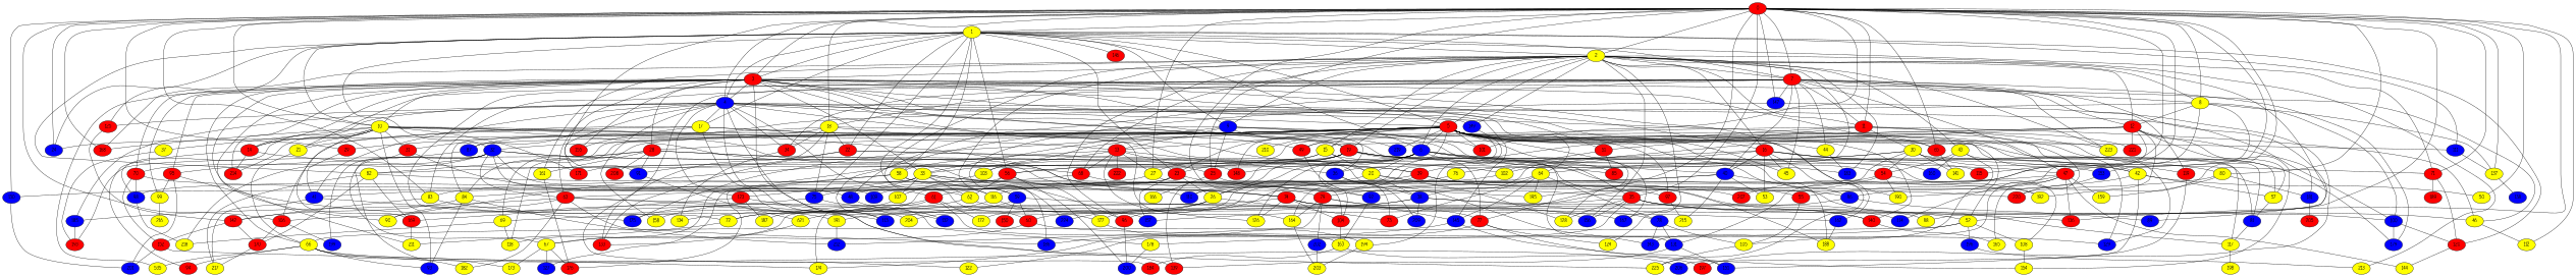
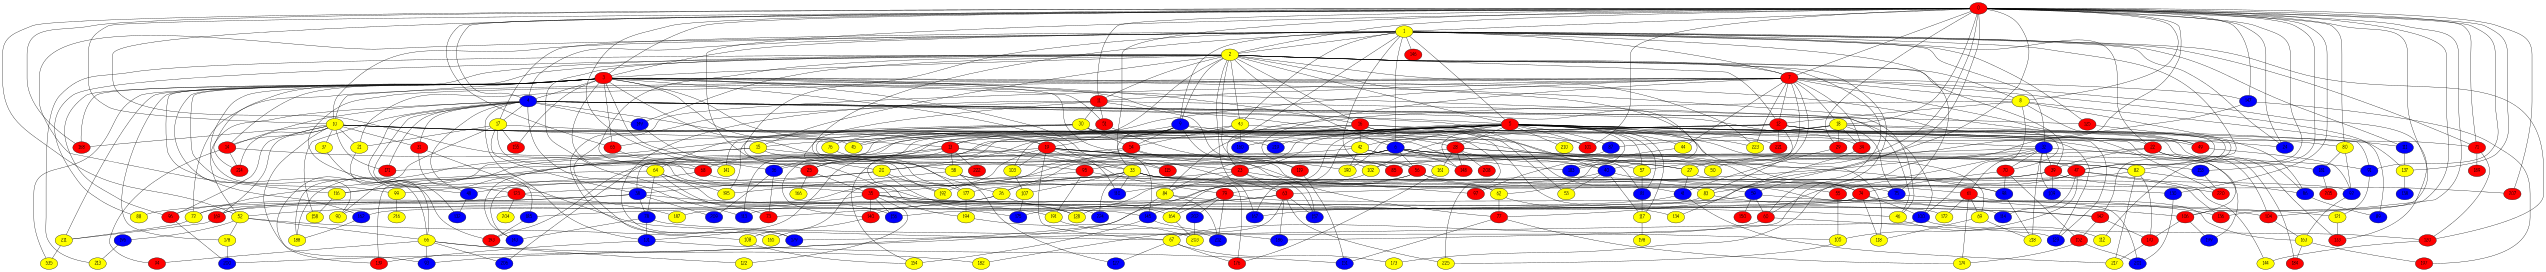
  graph {
    fontname="Comic Neue"
    node [fillcolor=yellow fontname="Comic Neue" style=filled]
    edge [fontname="Comic Neue"]
    0 [fillcolor=red]
    1
    2
    3 [fillcolor=red]
    4 [fillcolor=blue]
    7 [fillcolor=red]
    8
    10
    11 [fillcolor=red]
    18
    24 [fillcolor=blue]
    25 [fillcolor=red]
    27
    29 [fillcolor=red]
    35 [fillcolor=red]
    50
    52
    65 [fillcolor=red]
    71 [fillcolor=red]
    77 [fillcolor=red]
    80
    83
    91 [fillcolor=blue]
    101 [fillcolor=red]
    104 [fillcolor=red]
    106 [fillcolor=red]
    112
    115 [fillcolor=red]
    130 [fillcolor=blue]
    136 [fillcolor=red]
    137
    147 [fillcolor=blue]
    153 [fillcolor=blue]
    168 [fillcolor=red]
    192
    207 [fillcolor=red]
    5 [fillcolor=red]
    6 [fillcolor=blue]
    9 [fillcolor=blue]
    17
    22 [fillcolor=red]
    23 [fillcolor=red]
    32 [fillcolor=blue]
    43
    56 [fillcolor=red]
    58
    75 [fillcolor=blue]
    82
    111 [fillcolor=blue]
    116
    120 [fillcolor=red]
    125 [fillcolor=red]
    146 [fillcolor=red]
    177
    12 [fillcolor=red]
    15
    16 [fillcolor=red]
    19 [fillcolor=red]
    39 [fillcolor=red]
    59 [fillcolor=blue]
    60 [fillcolor=red]
    68 [fillcolor=red]
    88
    96 [fillcolor=red]
    149 [fillcolor=blue]
    156 [fillcolor=blue]
    161
    167 [fillcolor=blue]
    183 [fillcolor=blue]
    213
    223
    64
    14 [fillcolor=red]
    28 [fillcolor=red]
    33
    36 [fillcolor=blue]
    45
    46
    49 [fillcolor=red]
    51 [fillcolor=red]
    63 [fillcolor=red]
    66
    70 [fillcolor=red]
    90
    95 [fillcolor=red]
    99
    n87 [label=535]
    145 [fillcolor=blue]
    155 [fillcolor=red]
    162 [fillcolor=blue]
    178
    211
    214 [fillcolor=red]
    31 [fillcolor=red]
    34 [fillcolor=red]
    41 [fillcolor=blue]
    62
    100 [fillcolor=blue]
    113 [fillcolor=blue]
    123 [fillcolor=red]
    131 [fillcolor=blue]
    132 [fillcolor=blue]
    158
    171 [fillcolor=red]
    185 [fillcolor=blue]
    44
    40 [fillcolor=blue]
    47 [fillcolor=red]
    21
    48 [fillcolor=blue]
    72
    89 [fillcolor=blue]
    119 [fillcolor=red]
    133 [fillcolor=red]
    179 [fillcolor=blue]
    84
    86 [fillcolor=blue]
    13 [fillcolor=red]
    81 [fillcolor=blue]
    37
    74 [fillcolor=red]
    79 [fillcolor=red]
    93 [fillcolor=blue]
    98 [fillcolor=blue]
    169 [fillcolor=red]
    26
    30
    165
    87 [fillcolor=blue]
    20
    42
    166
    220 [fillcolor=red]
    128
    140 [fillcolor=red]
-   121 [label=621]
+   121
    122
    108
    196 [fillcolor=blue]
    141
    189 [fillcolor=red]
    174
-   124
    151 [fillcolor=blue]
    181 [fillcolor=blue]
    92 [fillcolor=blue]
-   159
    142 [fillcolor=red]
    163
    199 [fillcolor=blue]
    170 [fillcolor=red]
    201 [fillcolor=blue]
    138 [fillcolor=blue]
    186 [fillcolor=blue]
    197 [fillcolor=red]
    57
    69
    97 [fillcolor=red]
    103
    117
    118
    129 [fillcolor=blue]
    148 [fillcolor=red]
    175 [fillcolor=blue]
    188
    190
    210
    219 [fillcolor=blue]
    221 [fillcolor=red]
-   126
    54 [fillcolor=red]
    85 [fillcolor=red]
    38 [fillcolor=blue]
    139 [fillcolor=red]
    164
    184 [fillcolor=red]
    157 [fillcolor=blue]
    102
    61 [fillcolor=red]
    109 [fillcolor=blue]
    173
    218
    160 [fillcolor=blue]
    143 [fillcolor=blue]
    200 [fillcolor=blue]
    195
    127 [fillcolor=blue]
    176 [fillcolor=red]
    217
    144
    194
    154
    53
    172
    225
    55 [fillcolor=red]
    67
    110 [fillcolor=blue]
    150 [fillcolor=red]
    187
    73 [fillcolor=red]
    78 [fillcolor=blue]
    94 [fillcolor=red]
    193 [fillcolor=red]
    208 [fillcolor=red]
    224 [fillcolor=blue]
    107
    209 [fillcolor=blue]
    76
    182
    206 [fillcolor=blue]
    152 [fillcolor=red]
    191
    216
    134
    204
    222 [fillcolor=red]
    212 [fillcolor=blue]
-   215
    198
    105
    114 [fillcolor=blue]
    202 [fillcolor=blue]
    205 [fillcolor=red]
    203
    0 -- 1
    0 -- 2
    0 -- 3
    0 -- 4
    0 -- 7
    0 -- 8
    0 -- 10
    0 -- 11
    0 -- 18
    0 -- 24
    0 -- 25
    0 -- 27
    0 -- 29
    0 -- 35
    0 -- 50
    0 -- 52
    0 -- 65
    0 -- 71
    0 -- 77
    0 -- 80
    0 -- 83
    0 -- 91
    0 -- 101
    0 -- 104
    0 -- 106
    0 -- 112
    0 -- 115
    0 -- 130
    0 -- 136
    0 -- 137
    0 -- 147
    0 -- 153
    0 -- 168
    0 -- 192
    0 -- 207
    1 -- 2
    1 -- 3
    1 -- 4
    1 -- 7
    1 -- 10
    1 -- 24
    1 -- 71
    1 -- 5
    1 -- 6
    1 -- 9
    1 -- 17
    1 -- 22
    1 -- 23
    1 -- 32
+   1 -- 43
    1 -- 56
    1 -- 58
    1 -- 75
    1 -- 82
    1 -- 111
    1 -- 116
    1 -- 120
    1 -- 125
    1 -- 146
-   116 -- 177
+   1 -- 177
    2 -- 3
    2 -- 7
    2 -- 8
    2 -- 11
    2 -- 168
    2 -- 5
    2 -- 6
    2 -- 9
    2 -- 43
    2 -- 12
    2 -- 15
    2 -- 16
    2 -- 19
    2 -- 39
    2 -- 59
    2 -- 60
    2 -- 68
    2 -- 88
    2 -- 96
    2 -- 149
    2 -- 156
    2 -- 161
    2 -- 167
    2 -- 183
    2 -- 213
    2 -- 223
    3 -- 4
    3 -- 10
    3 -- 65
    3 -- 16
    3 -- 19
    3 -- 64
    3 -- 14
    3 -- 28
    3 -- 33
    3 -- 36
    3 -- 45
    3 -- 46
    3 -- 49
    3 -- 51
    3 -- 63
    3 -- 66
    3 -- 70
    3 -- 90
    3 -- 95
    3 -- 99
    3 -- n87
    3 -- 145
    3 -- 155
    3 -- 162
    3 -- 178
    3 -- 211
    3 -- 214
    4 -- 52
    4 -- 5
    4 -- 17
    4 -- 125
    4 -- 19
    4 -- 149
    4 -- 14
    4 -- 31
    4 -- 34
    4 -- 41
    4 -- 62
    4 -- 100
    4 -- 113
    4 -- 123
    4 -- 131
    4 -- 132
    4 -- 158
    4 -- 171
    4 -- 185
    7 -- 8
    7 -- 11
    7 -- 18
    7 -- 83
    7 -- 147
    7 -- 12
    7 -- 223
    7 -- 45
    7 -- 34
    7 -- 44
    7 -- 40
    7 -- 47
    7 -- 21
    7 -- 48
    7 -- 72
    7 -- 89
    7 -- 119
    7 -- 133
    7 -- 179
    8 -- 137
    8 -- 12
    8 -- 100
    8 -- 47
    8 -- 84
    8 -- 86
    10 -- 168
    10 -- 96
    10 -- 14
    10 -- 214
    10 -- 31
    10 -- 171
    10 -- 21
    10 -- 13
    10 -- 81
    10 -- 37
    10 -- 74
    10 -- 79
    10 -- 93
    10 -- 98
    10 -- 169
    11 -- 56
    11 -- 46
    11 -- 51
    11 -- 179
    11 -- 26
    11 -- 30
    11 -- 165
    18 -- 29
    18 -- 91
    18 -- 22
    18 -- 75
    18 -- 34
    18 -- 87
    18 -- 20
    18 -- 42
    25 -- 35
    25 -- 166
    27 -- 41
    27 -- 220
    29 -- 41
    35 -- 52
    35 -- 156
    35 -- 46
    35 -- 128
    35 -- 140
    35 -- 121
    35 -- 122
    52 -- 66
    52 -- 178
    52 -- 108
    52 -- 196
    65 -- 141
    71 -- 120
    71 -- 189
    77 -- 174
-   77 -- 124
    77 -- 151
    80 -- 181
    80 -- 92
-   80 -- 159
    83 -- 113
    83 -- 142
    91 -- 121
    104 -- 163
    106 -- 199
    106 -- 170
    130 -- 201
    137 -- 138
    147 -- 186
    147 -- 197
    153 -- 220
    5 -- 24
    5 -- 65
    5 -- 101
    5 -- 104
    5 -- 6
    5 -- 23
    5 -- 32
    5 -- 111
    5 -- 167
    5 -- 223
    5 -- 28
    5 -- 36
    5 -- 49
    5 -- 44
    5 -- 84
    5 -- 86
    5 -- 13
    5 -- 81
    5 -- 87
    5 -- 128
    5 -- 140
    5 -- 57
    5 -- 69
    5 -- 97
    5 -- 103
    5 -- 117
    5 -- 118
    5 -- 129
    5 -- 148
    5 -- 175
    5 -- 188
    5 -- 190
    5 -- 210
    5 -- 219
    5 -- 221
    6 -- 35
    6 -- 153
    6 -- 56
    6 -- 82
    6 -- 183
    6 -- 171
    6 -- 40
    6 -- 47
    6 -- 26
    6 -- 20
    6 -- 148
-   6 -- 126
    9 -- 25
    9 -- 101
    9 -- 33
    9 -- 113
    9 -- 13
    9 -- 219
    9 -- 54
    9 -- 85
    17 -- 106
    17 -- 155
    17 -- 21
    17 -- 38
    17 -- 139
    17 -- 164
    22 -- 39
    22 -- 133
    22 -- 85
    22 -- 184
    23 -- 63
    23 -- 84
    23 -- 26
    23 -- 97
    23 -- 157
    32 -- 39
    32 -- 63
    32 -- 70
    32 -- 199
    32 -- 102
    32 -- 61
    32 -- 109
    32 -- 173
    32 -- 218
    43 -- 129
    43 -- 54
    43 -- 160
    43 -- 143
    56 -- 177
    56 -- 62
    56 -- 98
    56 -- 200
    58 -- 59
    58 -- 195
    58 -- 127
    58 -- 176
    75 -- 106
    75 -- 167
    82 -- 86
    82 -- 169
    82 -- 170
    82 -- 217
    111 -- 137
    116 -- 158
    120 -- 144
    125 -- 142
    177 -- 194
    12 -- 15
    12 -- 49
    12 -- 131
    12 -- 220
    12 -- 181
    12 -- 57
    12 -- 221
    12 -- 102
    12 -- 154
    15 -- 23
    15 -- 90
    15 -- 20
    15 -- 188
    16 -- 80
    16 -- 45
    16 -- 40
    16 -- 42
    16 -- 38
    16 -- 160
    16 -- 53
    16 -- 172
    16 -- 225
    19 -- 27
    19 -- 77
    19 -- 115
    19 -- 119
    19 -- 108
    19 -- 103
    19 -- 139
    19 -- 55
    19 -- 67
    19 -- 110
    39 -- 207
    39 -- 60
    39 -- 140
    39 -- 109
    59 -- 136
    59 -- 60
    59 -- 150
    59 -- 187
    60 -- 129
    60 -- 67
    68 -- 83
    68 -- 143
    96 -- 200
    149 -- 194
    161 -- 176
    64 -- 145
    64 -- 72
    64 -- 195
    64 -- 73
    64 -- 78
    14 -- 68
    14 -- 214
    14 -- 94
    28 -- 91
    28 -- 82
    28 -- 161
    28 -- 74
    28 -- 148
    28 -- 193
    28 -- 208
    33 -- 130
    33 -- 75
    33 -- 116
    33 -- 62
    33 -- 123
    33 -- 92
    33 -- 110
    33 -- 224
    33 -- 107
    36 -- 73
    36 -- 209
    46 -- 112
    49 -- 92
    51 -- 85
    51 -- 76
    63 -- 90
    63 -- 185
    63 -- 186
    63 -- 157
    63 -- 225
    63 -- 182
-   66 -- n87
+   211 -- n87
    66 -- 93
    66 -- 122
    66 -- 94
    66 -- 182
    66 -- 206
    70 -- 74
    70 -- 98
    70 -- 152
    95 -- 99
    95 -- 201
    95 -- 191
    99 -- 216
    145 -- 186
    145 -- 154
    162 -- 188
    178 -- 200
    31 -- 48
    31 -- 67
    34 -- 134
    41 -- 175
    41 -- 217
    62 -- 77
    62 -- 134
    100 -- 120
    100 -- 179
    123 -- 169
    123 -- 187
    123 -- 204
    131 -- 151
    131 -- 139
    185 -- 193
    44 -- 183
    40 -- 117
    40 -- 61
    40 -- 53
    40 -- 110
-   40 -- 215
    47 -- 136
    47 -- 79
-   47 -- 159
    47 -- 144
    47 -- 55
    47 -- 105
    47 -- 114
    21 -- 66
    48 -- 132
    72 -- 211
    119 -- 151
    84 -- 93
    84 -- 142
    84 -- 212
    86 -- 89
-   86 -- 124
    13 -- 25
    13 -- 27
    13 -- 58
    13 -- 68
    13 -- 33
    13 -- 36
-   13 -- 126
    13 -- 222
    81 -- 117
    37 -- 193
    74 -- 104
    74 -- 156
    74 -- 162
    74 -- 100
    74 -- 118
-   74 -- 126
    79 -- 145
    79 -- 164
    79 -- 212
    79 -- 114
    79 -- 202
    98 -- 218
    169 -- 211
    26 -- 72
    26 -- 73
    26 -- 224
-   26 -- 204
    30 -- 71
    30 -- 64
    30 -- 42
    30 -- 141
    30 -- 54
    30 -- 102
    30 -- 195
    87 -- 95
    20 -- 192
    20 -- 48
    20 -- 128
    20 -- 38
    42 -- 50
    42 -- 57
    42 -- 190
    42 -- 206
    140 -- 165
    121 -- 133
    108 -- 154
    196 -- 213
    181 -- 205
    92 -- 163
    142 -- 170
    142 -- 152
    163 -- 197
    163 -- 184
    170 -- 217
    57 -- 81
    69 -- 118
    69 -- 218
-   97 -- 215
    103 -- 107
    117 -- 198
    54 -- 192
    54 -- 116
    54 -- 190
    54 -- 157
    38 -- 88
    38 -- 96
    38 -- 78
    38 -- 209
    38 -- 191
    164 -- 203
    102 -- 164
    61 -- 174
    61 -- 163
    61 -- 69
    61 -- 172
    194 -- 203
    55 -- 105
    67 -- 173
    67 -- 127
    67 -- 176
    78 -- 131
    78 -- 143
    78 -- 105
    107 -- 175
    76 -- 177
    152 -- 174
    152 -- 201
    191 -- 212
    105 -- 225
    202 -- 203
  }
